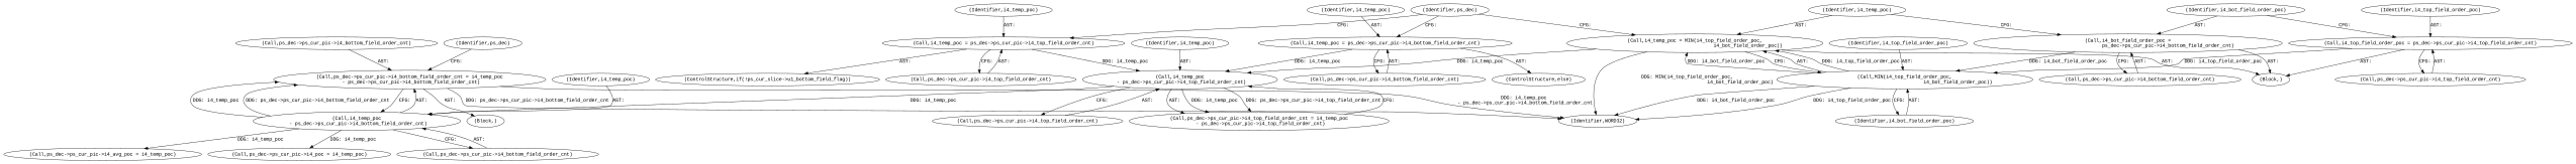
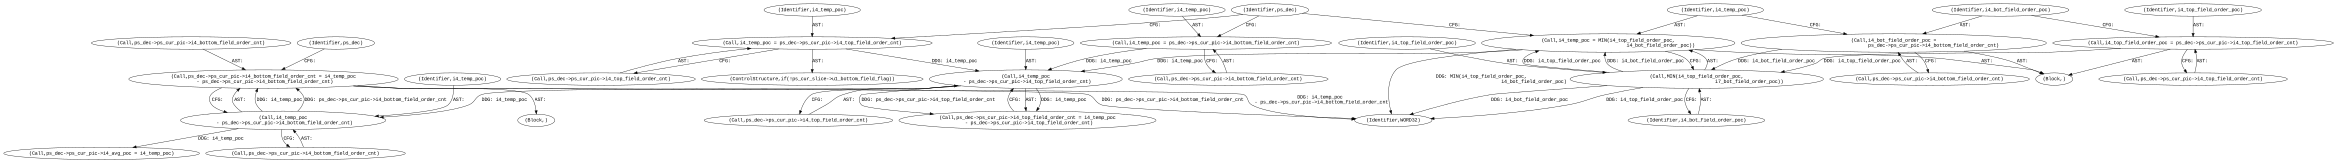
  digraph {
    fontname="Liberation Mono"
    node [fontname="Liberation Mono"]
    edge [fontname="Liberation Mono"]
    n1 [label="(Call,ps_dec->ps_cur_pic->i4_bottom_field_order_cnt = i4_temp_poc\n - ps_dec->ps_cur_pic->i4_bottom_field_order_cnt)"]
    n2 [label="(Call,i4_temp_poc\n - ps_dec->ps_cur_pic->i4_bottom_field_order_cnt)"]
    n3 [label="(Block,)"]
    n4 [label="(Identifier,WORD32)"]
    n5 [label="(Call,ps_dec->ps_cur_pic->i4_avg_poc = i4_temp_poc)"]
-   n6 [label="(Call,ps_dec->ps_cur_pic->i4_poc = i4_temp_poc)"]
    n7 [label="(Call,ps_dec->ps_cur_pic->i4_bottom_field_order_cnt)"]
    n8 [label="(Call,i4_temp_poc\n - ps_dec->ps_cur_pic->i4_top_field_order_cnt)"]
    n9 [label="(Call,ps_dec->ps_cur_pic->i4_top_field_order_cnt)"]
    n10 [label="(Call,ps_dec->ps_cur_pic->i4_top_field_order_cnt = i4_temp_poc\n - ps_dec->ps_cur_pic->i4_top_field_order_cnt)"]
    n11 [label="(Call,i4_temp_poc = ps_dec->ps_cur_pic->i4_top_field_order_cnt)"]
    n12 [label="(Call,ps_dec->ps_cur_pic->i4_top_field_order_cnt)"]
    n13 [label="(ControlStructure,if(!ps_cur_slice->u1_bottom_field_flag))"]
    n14 [label="(Call,i4_temp_poc = MIN(i4_top_field_order_poc,\n                                     i4_bot_field_order_poc))"]
-   n15 [label="(Call,MIN(i4_top_field_order_poc,\n                                     i4_bot_field_order_poc))"]
+   n15 [label="(Call,MIN(i4_top_field_order_poc,\n                                     i7_bot_field_order_poc))"]
    n16 [label="(Block,)"]
    n17 [label="(Identifier,i4_bot_field_order_poc)"]
    n18 [label="(Call,i4_top_field_order_poc = ps_dec->ps_cur_pic->i4_top_field_order_cnt)"]
    n19 [label="(Call,ps_dec->ps_cur_pic->i4_top_field_order_cnt)"]
    n20 [label="(Call,i4_bot_field_order_poc =\n                            ps_dec->ps_cur_pic->i4_bottom_field_order_cnt)"]
    n21 [label="(Call,ps_dec->ps_cur_pic->i4_bottom_field_order_cnt)"]
    n22 [label="(Call,i4_temp_poc = ps_dec->ps_cur_pic->i4_bottom_field_order_cnt)"]
-   n23 [label="(ControlStructure,else)"]
    n24 [label="(Call,ps_dec->ps_cur_pic->i4_bottom_field_order_cnt)"]
    n25 [label="(Identifier,i4_top_field_order_poc)"]
    n26 [label="(Identifier,ps_dec)"]
    n27 [label="(Identifier,i4_temp_poc)"]
    n28 [label="(Call,ps_dec->ps_cur_pic->i4_bottom_field_order_cnt)"]
    n29 [label="(Identifier,i4_temp_poc)"]
    n30 [label="(Identifier,i4_temp_poc)"]
    n31 [label="(Identifier,i4_temp_poc)"]
    n32 [label="(Identifier,i4_top_field_order_poc)"]
    n33 [label="(Identifier,i4_temp_poc)"]
    n34 [label="(Identifier,i4_bot_field_order_poc)"]
    n35 [label="(Identifier,ps_dec)"]
    n1 -> n2 [label="CFG: "]
    n1 -> n3 [label="AST: "]
    n1 -> n4 [label="DDG: ps_dec->ps_cur_pic->i4_bottom_field_order_cnt"]
    n1 -> n4 [label="DDG: i4_temp_poc\n - ps_dec->ps_cur_pic->i4_bottom_field_order_cnt"]
    n2 -> n1 [label="AST: "]
    n2 -> n1 [label="DDG: i4_temp_poc"]
    n2 -> n1 [label="DDG: ps_dec->ps_cur_pic->i4_bottom_field_order_cnt"]
    n2 -> n5 [label="DDG: i4_temp_poc"]
-   n2 -> n6 [label="DDG: i4_temp_poc"]
    n2 -> n7 [label="CFG: "]
    n7 -> n2 [label="AST: "]
    n8 -> n2 [label="DDG: i4_temp_poc"]
    n8 -> n9 [label="CFG: "]
    n8 -> n10 [label="AST: "]
    n8 -> n10 [label="DDG: i4_temp_poc"]
    n8 -> n10 [label="DDG: ps_dec->ps_cur_pic->i4_top_field_order_cnt"]
    n9 -> n8 [label="AST: "]
    n10 -> n8 [label="CFG: "]
    n11 -> n8 [label="DDG: i4_temp_poc"]
    n11 -> n12 [label="CFG: "]
    n11 -> n13 [label="AST: "]
    n12 -> n11 [label="AST: "]
    n14 -> n4 [label="DDG: MIN(i4_top_field_order_poc,\n                                     i4_bot_field_order_poc)"]
    n14 -> n8 [label="DDG: i4_temp_poc"]
    n14 -> n15 [label="CFG: "]
    n14 -> n16 [label="AST: "]
    n15 -> n4 [label="DDG: i4_bot_field_order_poc"]
    n15 -> n4 [label="DDG: i4_top_field_order_poc"]
    n15 -> n14 [label="AST: "]
    n15 -> n14 [label="DDG: i4_top_field_order_poc"]
    n15 -> n14 [label="DDG: i4_bot_field_order_poc"]
    n15 -> n17 [label="CFG: "]
    n17 -> n15 [label="AST: "]
    n18 -> n15 [label="DDG: i4_top_field_order_poc"]
    n18 -> n16 [label="AST: "]
    n18 -> n19 [label="CFG: "]
    n19 -> n18 [label="AST: "]
    n20 -> n15 [label="DDG: i4_bot_field_order_poc"]
    n20 -> n16 [label="AST: "]
    n20 -> n21 [label="CFG: "]
    n21 -> n20 [label="AST: "]
    n22 -> n8 [label="DDG: i4_temp_poc"]
-   n22 -> n23 [label="AST: "]
    n22 -> n24 [label="CFG: "]
    n24 -> n22 [label="AST: "]
    n25 -> n18 [label="AST: "]
    n26 -> n11 [label="CFG: "]
    n26 -> n14 [label="CFG: "]
    n26 -> n22 [label="CFG: "]
    n27 -> n14 [label="AST: "]
    n27 -> n20 [label="CFG: "]
    n28 -> n1 [label="AST: "]
    n29 -> n2 [label="AST: "]
    n30 -> n22 [label="AST: "]
    n31 -> n8 [label="AST: "]
    n32 -> n15 [label="AST: "]
    n33 -> n11 [label="AST: "]
    n34 -> n18 [label="CFG: "]
    n34 -> n20 [label="AST: "]
    n35 -> n1 [label="CFG: "]
  }
